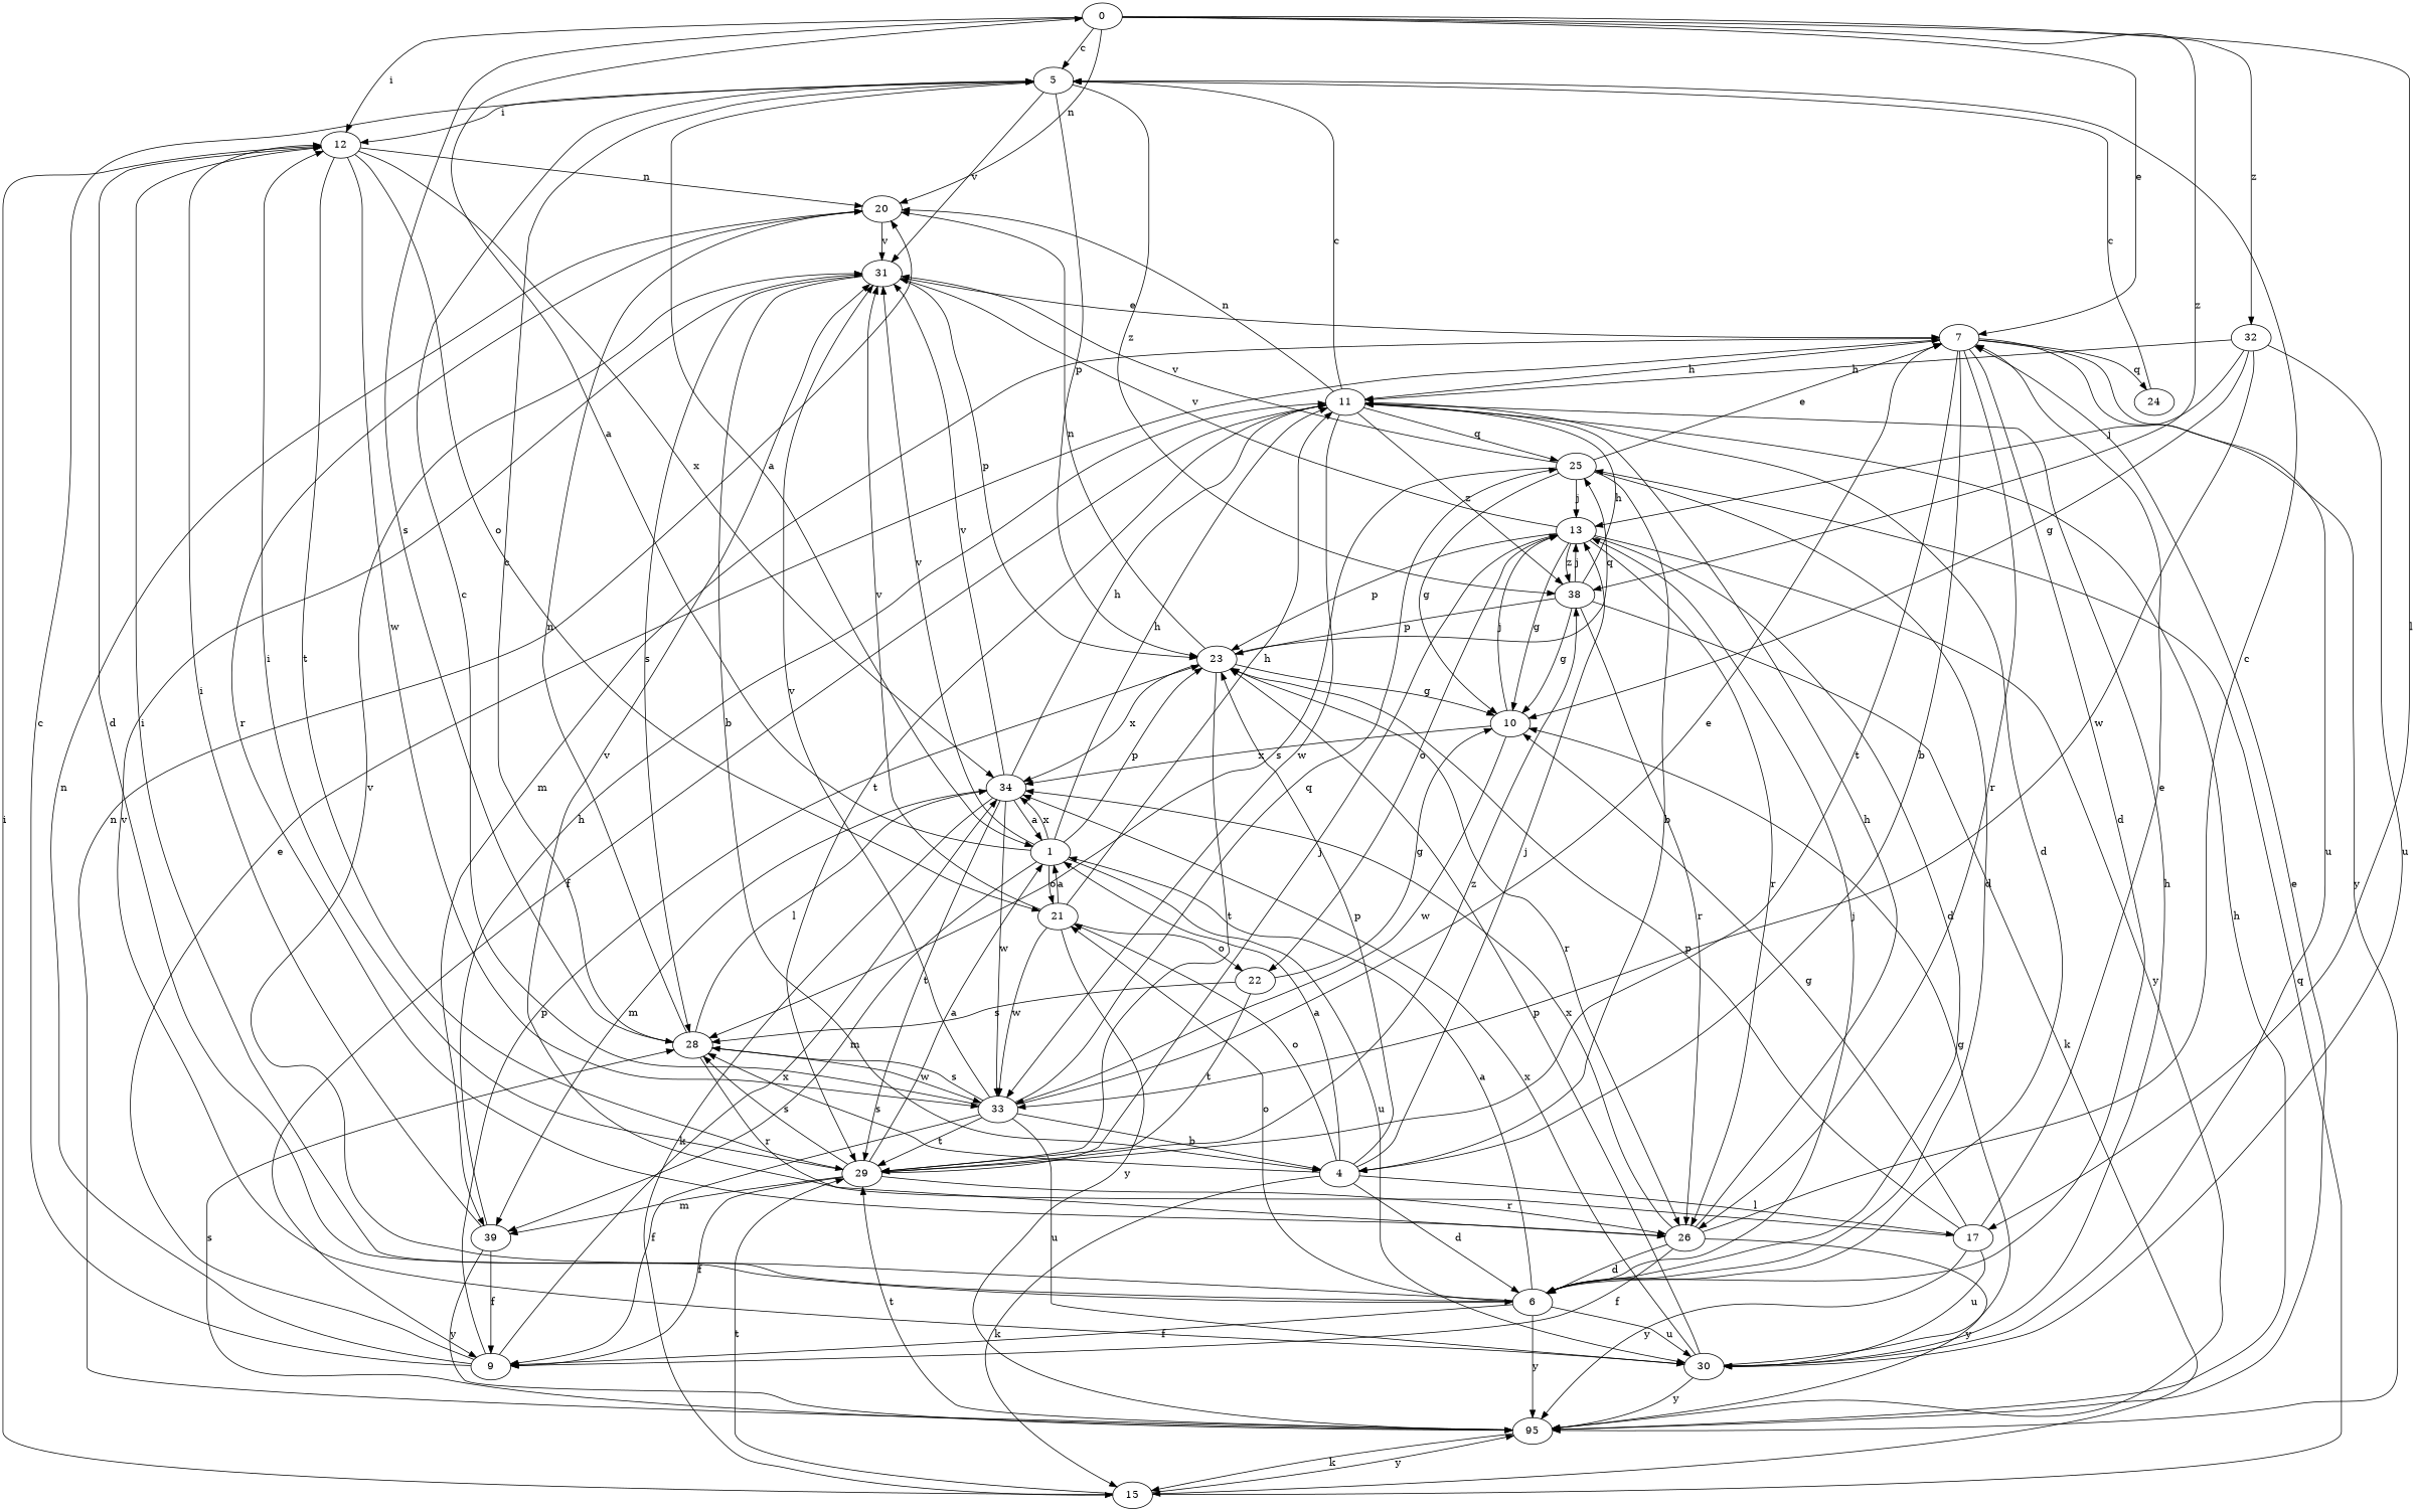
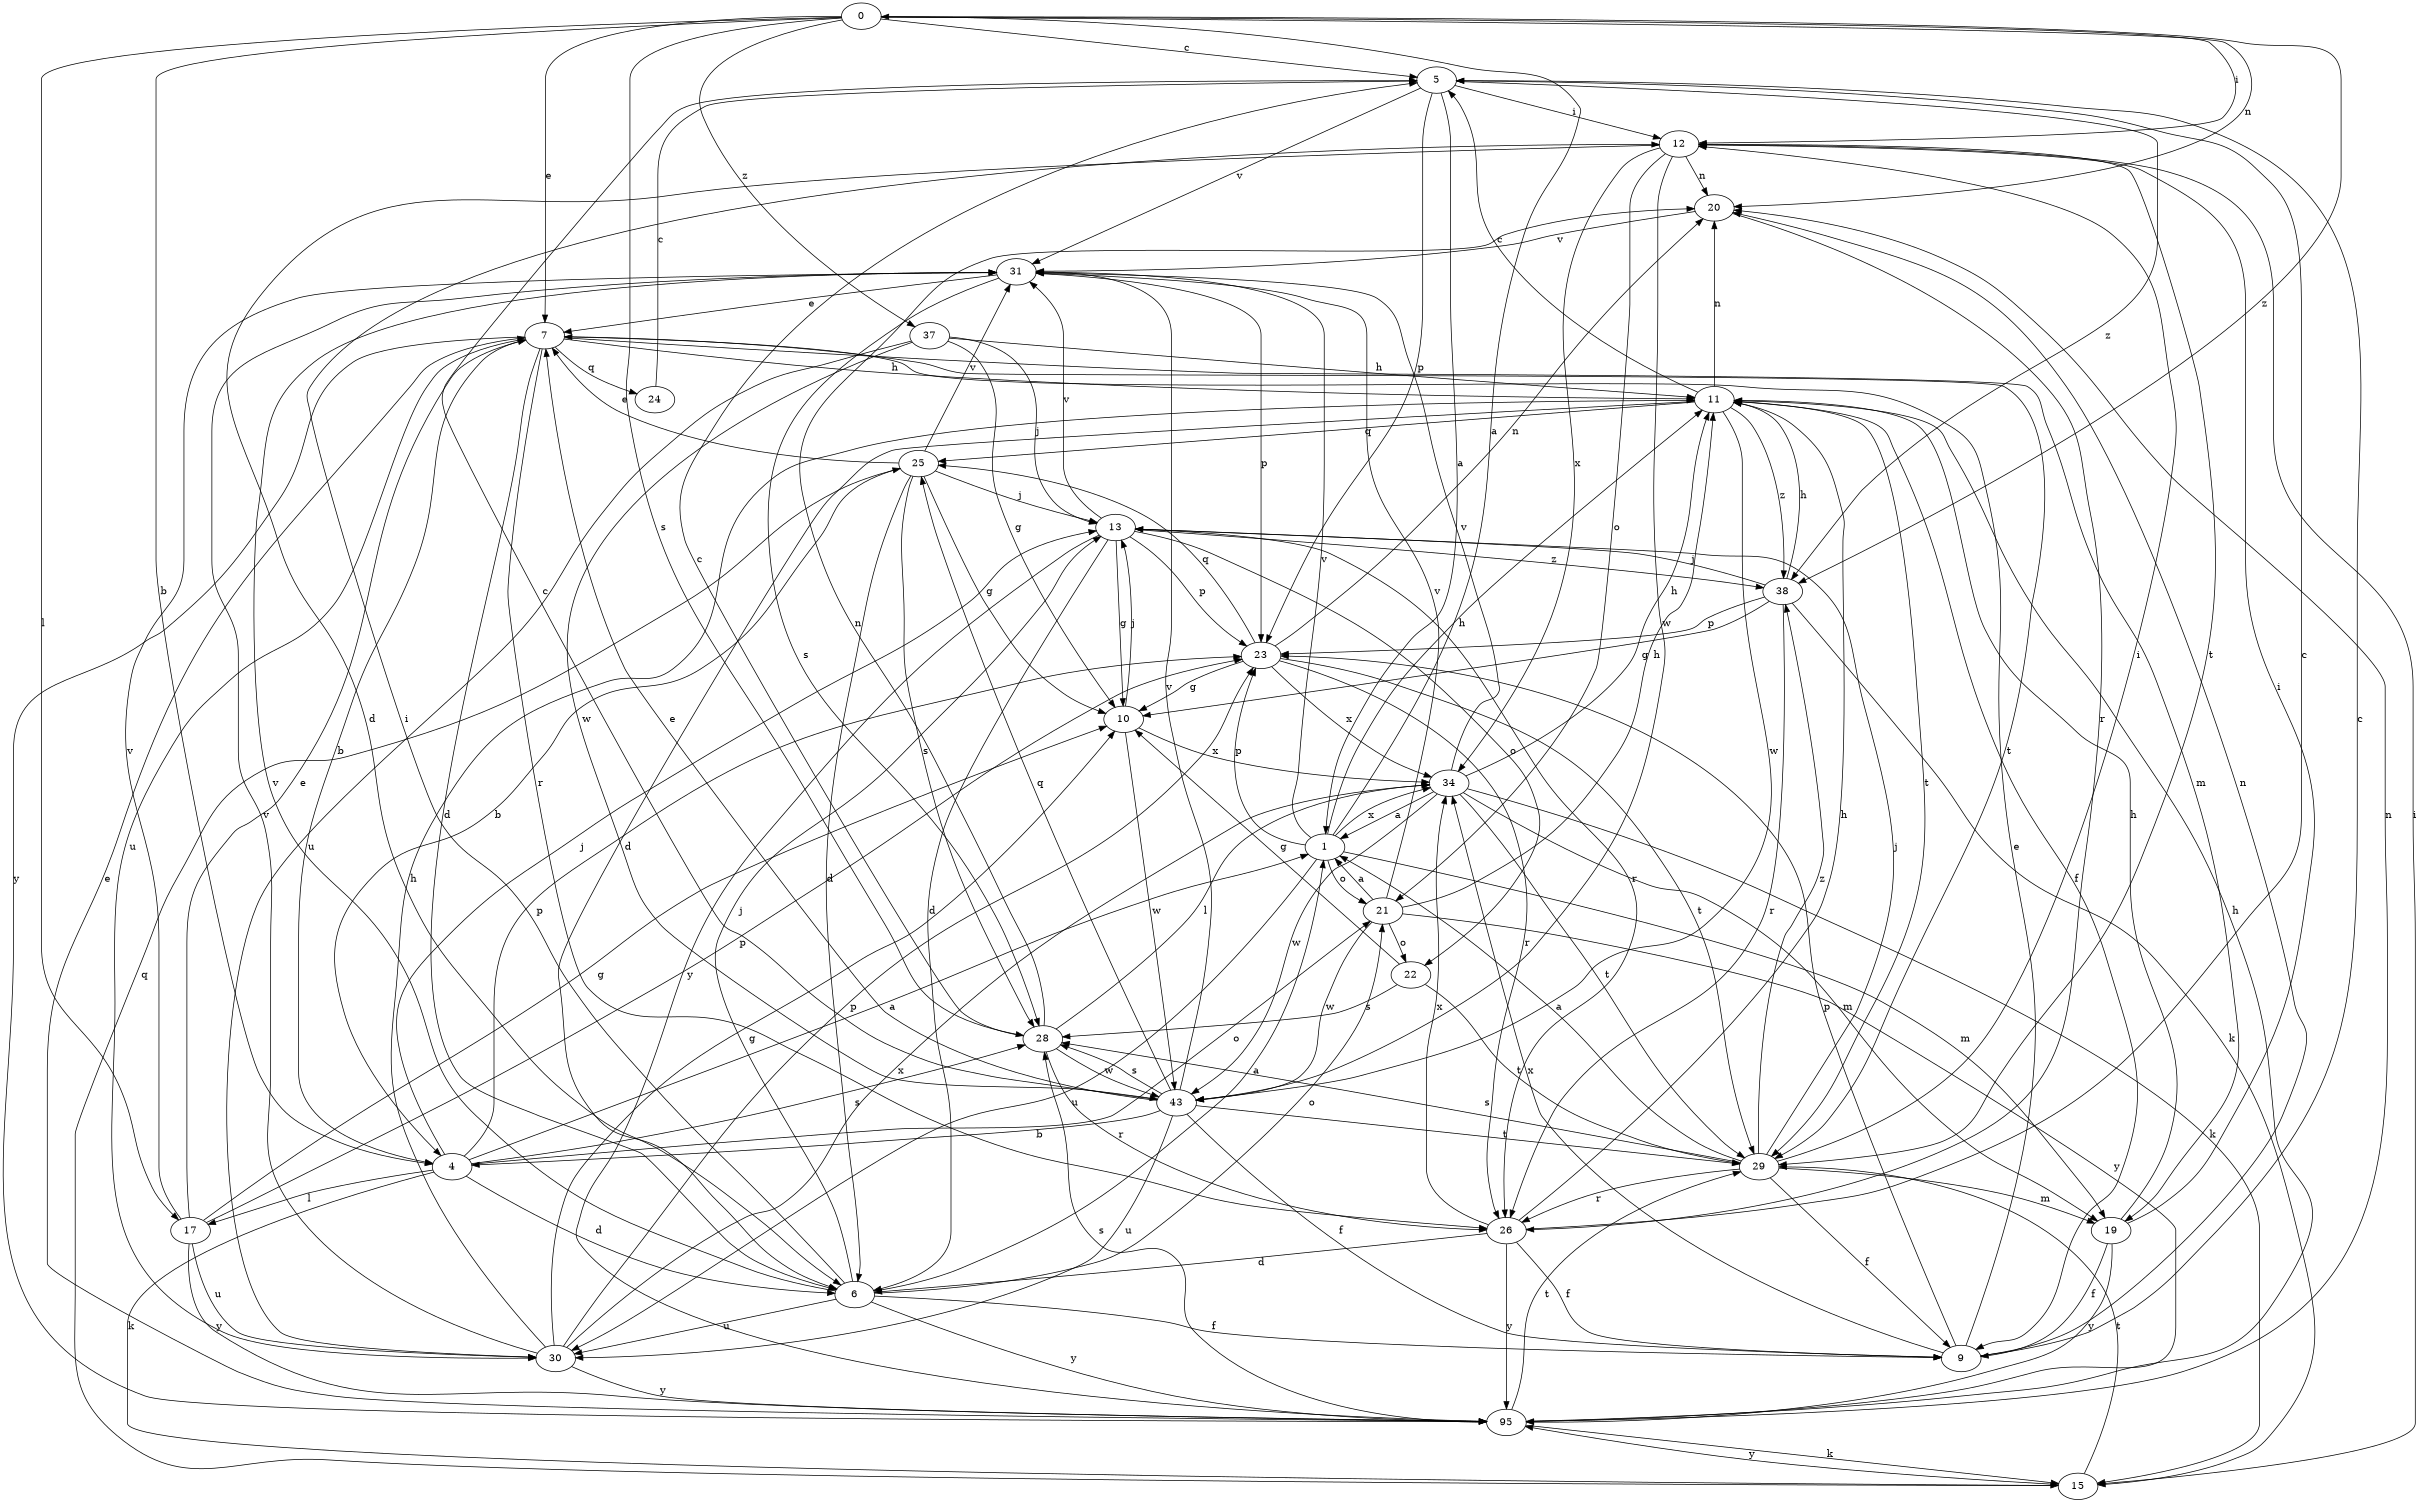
  strict digraph {
    0
    5
    7
    12
    17
    20
    28
-   37 [label=32]
+   37
    38
    1
    23
    31
    11
-   19 [label=39]
+   19
    30
    n16 [label=4]
    6
    n18 [label=95]
    24
    26
    29
    21
    34
-   33
+   33 [label=43]
    10
    13
    15
    9
    25
    22
    0 -> 5 [label=c]
    0 -> 7 [label=e]
    0 -> 12 [label=i]
    0 -> 17 [label=l]
    0 -> 20 [label=n]
    0 -> 28 [label=s]
    0 -> 37 [label=z]
    0 -> 38 [label=z]
    5 -> 12 [label=i]
    5 -> 38 [label=z]
    5 -> 1 [label=a]
    5 -> 23 [label=p]
    5 -> 31 [label=v]
    7 -> 11 [label=h]
    7 -> 19 [label=m]
    7 -> 30 [label=u]
    7 -> n16 [label=b]
    7 -> 6 [label=d]
    7 -> n18 [label=y]
    7 -> 24 [label=q]
    7 -> 26 [label=r]
    7 -> 29 [label=t]
    12 -> 20 [label=n]
    12 -> 6 [label=d]
    12 -> 29 [label=t]
    12 -> 21 [label=o]
    12 -> 34 [label=x]
    12 -> 33 [label=w]
    17 -> 7 [label=e]
    17 -> 23 [label=p]
    17 -> 31 [label=v]
    17 -> 30 [label=u]
    17 -> n18 [label=y]
    17 -> 10 [label=g]
    20 -> 31 [label=v]
    20 -> 26 [label=r]
    28 -> 5 [label=c]
    28 -> 20 [label=n]
    28 -> 26 [label=r]
    28 -> 34 [label=l]
    28 -> 33 [label=w]
    37 -> 11 [label=h]
    37 -> 30 [label=u]
    37 -> 33 [label=w]
    37 -> 10 [label=g]
    37 -> 13 [label=j]
    38 -> 23 [label=p]
    38 -> 11 [label=h]
    38 -> 26 [label=r]
    38 -> 10 [label=g]
    38 -> 13 [label=j]
    38 -> 15 [label=k]
    1 -> 0 [label=a]
    1 -> 23 [label=p]
    1 -> 31 [label=v]
    1 -> 11 [label=h]
    1 -> 19 [label=m]
    1 -> 30 [label=u]
    1 -> 21 [label=o]
    1 -> 34 [label=x]
    23 -> 20 [label=n]
    23 -> 26 [label=r]
    23 -> 29 [label=t]
    23 -> 34 [label=x]
    23 -> 10 [label=g]
    23 -> 25 [label=q]
    31 -> 7 [label=e]
    31 -> 28 [label=s]
    31 -> 23 [label=p]
-   31 -> n16 [label=b]
+   0 -> n16 [label=b]
    11 -> 5 [label=c]
    11 -> 20 [label=n]
    11 -> 38 [label=z]
    11 -> 6 [label=d]
    11 -> 29 [label=t]
    11 -> 33 [label=w]
    11 -> 9 [label=f]
    11 -> 25 [label=q]
    19 -> 12 [label=i]
    19 -> 11 [label=h]
    19 -> n18 [label=y]
    19 -> 9 [label=f]
    30 -> 23 [label=p]
    30 -> 31 [label=v]
    30 -> 11 [label=h]
    30 -> n18 [label=y]
    30 -> 34 [label=x]
    30 -> 10 [label=g]
    n16 -> 17 [label=l]
    n16 -> 28 [label=s]
    n16 -> 1 [label=a]
    n16 -> 23 [label=p]
    n16 -> 6 [label=d]
    n16 -> 21 [label=o]
    n16 -> 13 [label=j]
    n16 -> 15 [label=k]
    6 -> 12 [label=i]
    6 -> 1 [label=a]
    6 -> 31 [label=v]
    6 -> 30 [label=u]
    6 -> n18 [label=y]
    6 -> 21 [label=o]
    6 -> 13 [label=j]
    6 -> 9 [label=f]
    n18 -> 7 [label=e]
    n18 -> 20 [label=n]
    n18 -> 28 [label=s]
    n18 -> 11 [label=h]
    n18 -> 29 [label=t]
    n18 -> 15 [label=k]
    24 -> 5 [label=c]
    26 -> 5 [label=c]
    26 -> 11 [label=h]
    26 -> 6 [label=d]
    26 -> n18 [label=y]
    26 -> 34 [label=x]
    26 -> 9 [label=f]
    29 -> 12 [label=i]
    29 -> 28 [label=s]
    29 -> 38 [label=z]
    29 -> 1 [label=a]
    29 -> 19 [label=m]
    29 -> 26 [label=r]
    29 -> 13 [label=j]
    29 -> 9 [label=f]
    21 -> 1 [label=a]
    21 -> 31 [label=v]
    21 -> 11 [label=h]
    21 -> n18 [label=y]
    21 -> 33 [label=w]
    21 -> 22 [label=o]
    34 -> 1 [label=a]
    34 -> 31 [label=v]
    34 -> 11 [label=h]
    34 -> 19 [label=m]
    34 -> 29 [label=t]
    34 -> 33 [label=w]
    34 -> 15 [label=k]
    33 -> 5 [label=c]
    33 -> 7 [label=e]
    33 -> 28 [label=s]
    33 -> 31 [label=v]
    33 -> 30 [label=u]
    33 -> n16 [label=b]
    33 -> 29 [label=t]
    33 -> 9 [label=f]
    33 -> 25 [label=q]
    10 -> 34 [label=x]
    10 -> 33 [label=w]
    10 -> 13 [label=j]
    13 -> 38 [label=z]
    13 -> 23 [label=p]
    13 -> 31 [label=v]
    13 -> 6 [label=d]
    13 -> n18 [label=y]
    13 -> 26 [label=r]
    13 -> 10 [label=g]
    13 -> 22 [label=o]
    15 -> 12 [label=i]
    15 -> n18 [label=y]
    15 -> 29 [label=t]
    15 -> 25 [label=q]
    9 -> 5 [label=c]
    9 -> 7 [label=e]
    9 -> 20 [label=n]
    9 -> 23 [label=p]
    9 -> 34 [label=x]
    25 -> 7 [label=e]
    25 -> 28 [label=s]
    25 -> 31 [label=v]
    25 -> n16 [label=b]
    25 -> 6 [label=d]
    25 -> 10 [label=g]
    25 -> 13 [label=j]
    22 -> 28 [label=s]
    22 -> 29 [label=t]
    22 -> 10 [label=g]
  }
